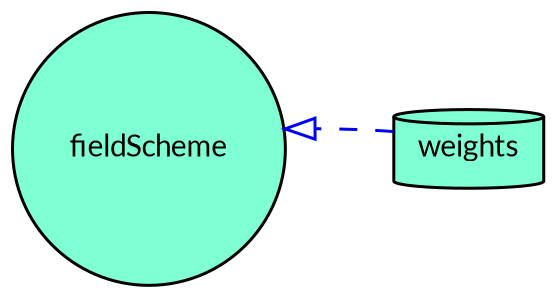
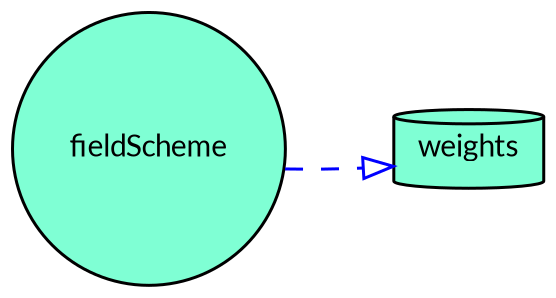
  digraph {
    rankdir=LR
    fontname=Lato
    node [color=black fillcolor=aquamarine fontname=Lato fontsize=10 style=filled]
    n1 [fontcolor=black height=0.2 label=fieldScheme shape=circle width=0.4]
    n2 [height=0.2 label=weights shape=cylinder width=0.4]
-   n2 -> n1 [color=blue fontname=Lato fontsize=10 labelfontname=Helvetica labelfontsize=10 style=dashed arrowhead=onormal]
+   n1 -> n2 [color=blue fontname=Lato fontsize=10 labelfontname=Helvetica labelfontsize=10 style=dashed arrowhead=onormal]
  }
